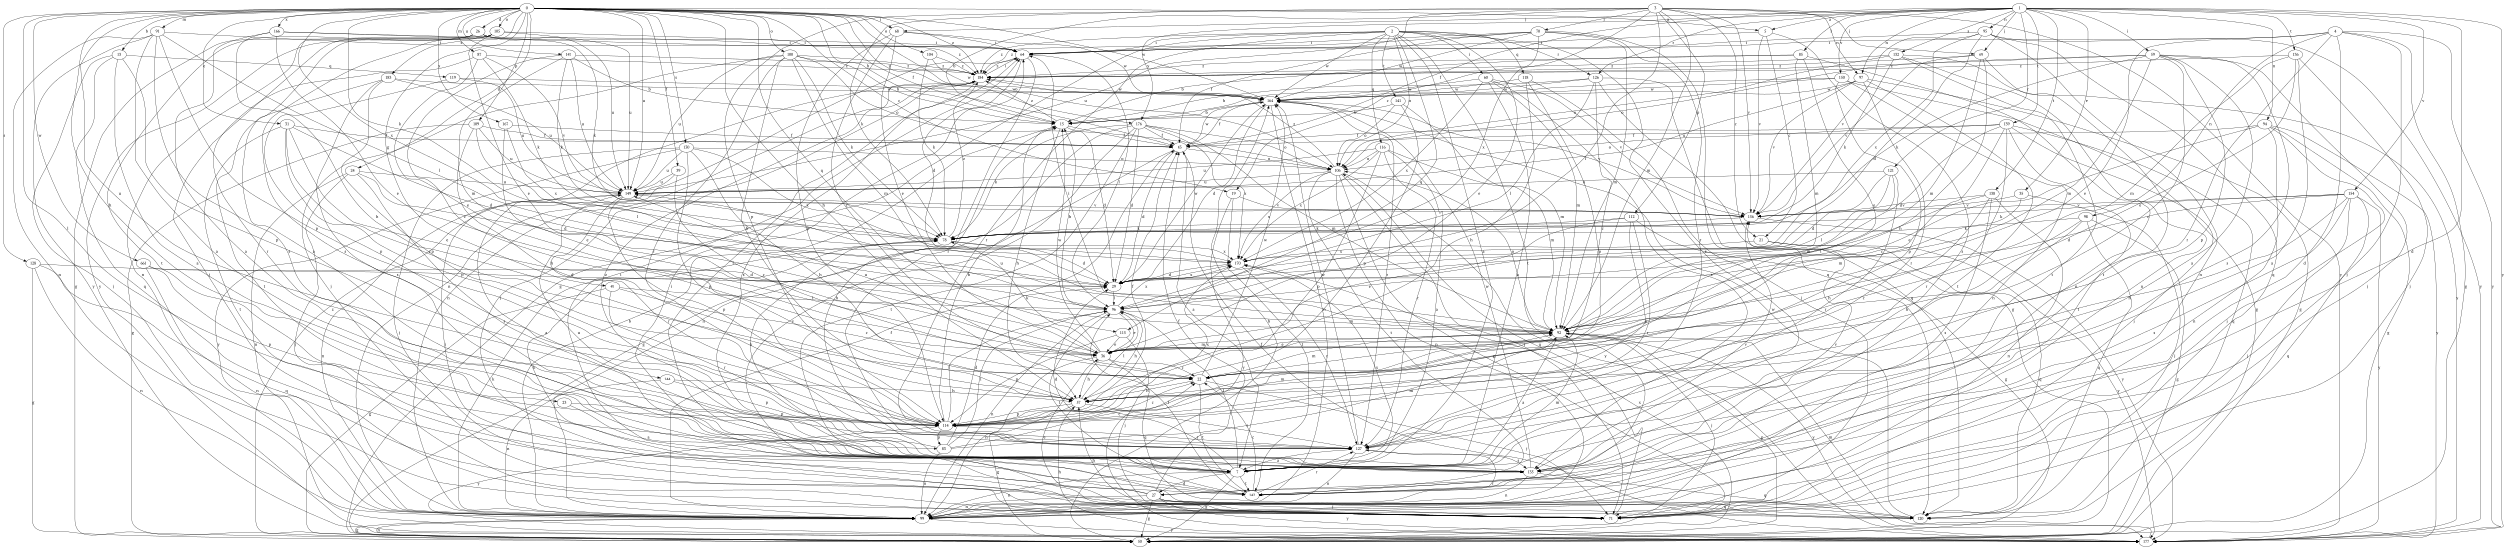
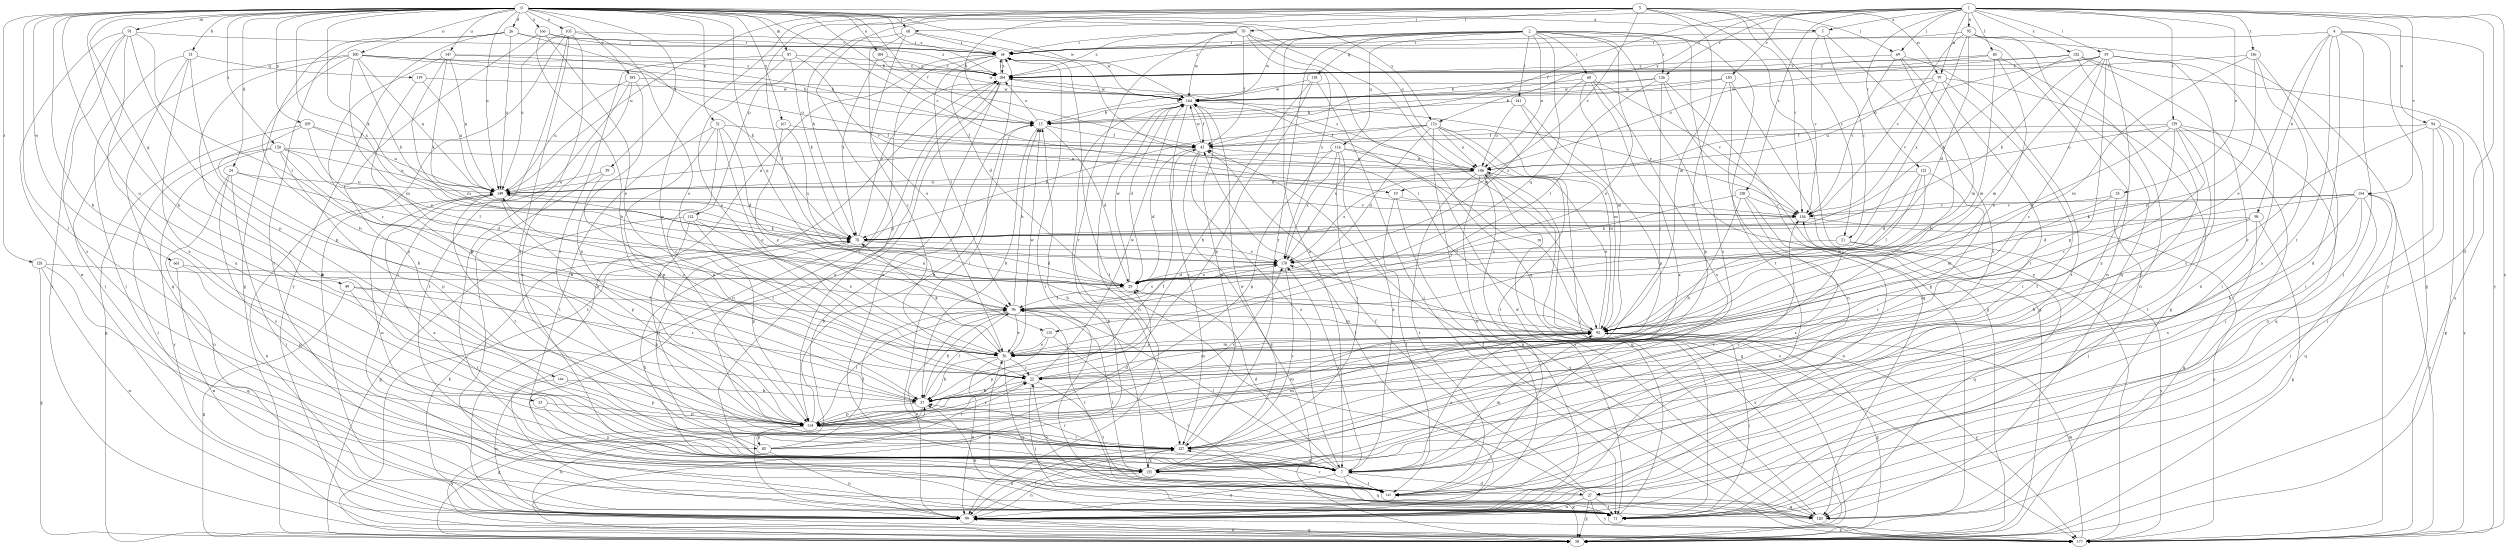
  strict digraph {
    fontname="PT Serif"
    node [fontname="PT Serif"]
    edge [fontname="PT Serif"]
    0
    5
    13
    15
    19
    24
    26
    31
    39
    43
    49
-   53 [label=23]
+   53
    57
    68
    78
    83
    87
    91
    100
    104
    105
    106
    109
    115
    128
    130
    144
    147
    149
    n30 [label=661]
    164
    166
    167
    170
    176
    183
    184
    64
    135
    21
    156
    7
    114
    71
    119
    120
    29
    177
    142
    99
    50
    36
    22
    127
    n55 [label=96]
    92
    1
    27
    35
    59
    69
    85
    94
    95
    97
    121
    126
    132
    136
    138
    139
    150
    154
    2
    60
    116
    118
    141
    3
    70
    112
    4
    98
    0 -> 5 [label=a]
    0 -> 13 [label=b]
    0 -> 15 [label=b]
    0 -> 19 [label=c]
    0 -> 24 [label=d]
    0 -> 26 [label=d]
    0 -> 31 [label=e]
    0 -> 39 [label=f]
    0 -> 43 [label=f]
    0 -> 49 [label=g]
    0 -> 53 [label=h]
    0 -> 57 [label=h]
    0 -> 68 [label=j]
    0 -> 78 [label=k]
    0 -> 83 [label=l]
    0 -> 87 [label=m]
    0 -> 91 [label=m]
    0 -> 100 [label=o]
    0 -> 104 [label=o]
    0 -> 105 [label=o]
    0 -> 106 [label=o]
    0 -> 109 [label=p]
    0 -> 115 [label=q]
    0 -> 128 [label=s]
    0 -> 130 [label=s]
    0 -> 144 [label=u]
    0 -> 147 [label=u]
    0 -> 149 [label=u]
    0 -> n30 [label=w]
    0 -> 164 [label=w]
    0 -> 166 [label=x]
    0 -> 167 [label=x]
    0 -> 170 [label=x]
    0 -> 176 [label=y]
    0 -> 183 [label=z]
    0 -> 184 [label=z]
    5 -> 64 [label=i]
    5 -> 135 [label=s]
    5 -> 21 [label=c]
    5 -> 156 [label=v]
    13 -> 7 [label=a]
    13 -> 114 [label=p]
    13 -> 71 [label=j]
    13 -> 119 [label=q]
    13 -> 120 [label=q]
    15 -> 43 [label=f]
    15 -> 57 [label=h]
    15 -> 184 [label=z]
    15 -> 29 [label=d]
    19 -> 156 [label=v]
    19 -> 177 [label=y]
    19 -> 142 [label=t]
    24 -> 149 [label=u]
    24 -> 135 [label=s]
    24 -> 71 [label=j]
    24 -> 29 [label=d]
    24 -> 99 [label=n]
    26 -> 78 [label=k]
    26 -> 149 [label=u]
    26 -> 64 [label=i]
    26 -> 177 [label=y]
    26 -> 142 [label=t]
    26 -> 50 [label=g]
    31 -> 43 [label=f]
    31 -> 114 [label=p]
    31 -> 29 [label=d]
    31 -> 142 [label=t]
    31 -> 36 [label=e]
    31 -> 22 [label=c]
    39 -> 149 [label=u]
    39 -> 71 [label=j]
    39 -> 22 [label=c]
    43 -> 106 [label=o]
    43 -> 164 [label=w]
    43 -> 7 [label=a]
    43 -> 29 [label=d]
    43 -> 50 [label=g]
    49 -> 50 [label=g]
    49 -> 22 [label=c]
    49 -> 127 [label=r]
    49 -> n55 [label=l]
    53 -> 7 [label=a]
    53 -> 114 [label=p]
    57 -> 114 [label=p]
    57 -> 50 [label=g]
-   57 -> 127 [label=r]
+   127 -> 57 [label=r]
    57 -> n55 [label=l]
    68 -> 164 [label=w]
    68 -> 64 [label=i]
    68 -> 114 [label=p]
    68 -> 36 [label=e]
    68 -> 22 [label=c]
    78 -> 170 [label=x]
    78 -> 184 [label=z]
    78 -> 29 [label=d]
    83 -> 78 [label=k]
    83 -> 29 [label=d]
    83 -> 99 [label=n]
    83 -> 22 [label=c]
    83 -> n55 [label=l]
    83 -> 92 [label=m]
    87 -> 78 [label=k]
    87 -> 184 [label=z]
    87 -> 156 [label=v]
    87 -> 36 [label=e]
    87 -> 127 [label=r]
    91 -> 64 [label=i]
    91 -> 135 [label=s]
    91 -> 7 [label=a]
    91 -> 114 [label=p]
    91 -> 177 [label=y]
    91 -> 99 [label=n]
    91 -> n55 [label=l]
    100 -> 15 [label=b]
    100 -> 57 [label=h]
    100 -> 78 [label=k]
    100 -> 106 [label=o]
    100 -> 149 [label=u]
    100 -> 184 [label=z]
    100 -> 71 [label=j]
    100 -> 127 [label=r]
    100 -> 92 [label=m]
    104 -> 78 [label=k]
    104 -> 164 [label=w]
    104 -> 184 [label=z]
    105 -> 149 [label=u]
    105 -> 64 [label=i]
    105 -> 135 [label=s]
    105 -> 7 [label=a]
    105 -> 71 [label=j]
    105 -> 99 [label=n]
    105 -> 36 [label=e]
    106 -> 149 [label=u]
    106 -> 170 [label=x]
    106 -> 184 [label=z]
    106 -> 71 [label=j]
    106 -> 177 [label=y]
    106 -> 142 [label=t]
    106 -> 99 [label=n]
    106 -> 50 [label=g]
    109 -> 43 [label=f]
    109 -> 57 [label=h]
    109 -> 149 [label=u]
    109 -> 50 [label=g]
    109 -> n55 [label=l]
    115 -> 114 [label=p]
    115 -> 71 [label=j]
    115 -> 36 [label=e]
    128 -> 120 [label=q]
    128 -> 29 [label=d]
    128 -> 99 [label=n]
    128 -> 50 [label=g]
    130 -> 57 [label=h]
    130 -> 106 [label=o]
    130 -> 149 [label=u]
    130 -> 170 [label=x]
    130 -> 114 [label=p]
    130 -> 71 [label=j]
    130 -> 177 [label=y]
    144 -> 57 [label=h]
    144 -> 114 [label=p]
    144 -> 99 [label=n]
    147 -> 15 [label=b]
    147 -> 78 [label=k]
    147 -> 149 [label=u]
    147 -> 184 [label=z]
    147 -> 22 [label=c]
    147 -> 92 [label=m]
    149 -> 156 [label=v]
    149 -> 7 [label=a]
    149 -> 114 [label=p]
    149 -> 99 [label=n]
    149 -> 127 [label=r]
    n30 -> 114 [label=p]
    n30 -> 29 [label=d]
    n30 -> 99 [label=n]
    164 -> 15 [label=b]
    164 -> 43 [label=f]
    164 -> 156 [label=v]
    164 -> 29 [label=d]
    164 -> 99 [label=n]
    164 -> 127 [label=r]
    166 -> 57 [label=h]
    166 -> 184 [label=z]
    166 -> 64 [label=i]
    166 -> 7 [label=a]
    166 -> 36 [label=e]
    167 -> 43 [label=f]
    167 -> 170 [label=x]
    167 -> 36 [label=e]
    170 -> 29 [label=d]
    170 -> 127 [label=r]
    176 -> 43 [label=f]
    176 -> 78 [label=k]
    176 -> 106 [label=o]
    176 -> 170 [label=x]
-   176 -> 71 [label=v]
+   176 -> 71 [label=j]
    176 -> 29 [label=d]
    176 -> 142 [label=t]
    176 -> 99 [label=n]
    176 -> 92 [label=m]
    183 -> 149 [label=u]
    183 -> 164 [label=w]
    183 -> 135 [label=s]
    183 -> 114 [label=p]
    183 -> 142 [label=t]
    184 -> 164 [label=w]
    184 -> 64 [label=i]
    184 -> 135 [label=s]
    184 -> 71 [label=j]
    184 -> 99 [label=n]
    64 -> 184 [label=z]
    64 -> 29 [label=d]
    64 -> 99 [label=n]
    64 -> 127 [label=r]
    64 -> n55 [label=l]
    135 -> 15 [label=b]
    135 -> 149 [label=u]
    135 -> 164 [label=w]
    135 -> 184 [label=z]
    135 -> 156 [label=v]
    135 -> 120 [label=q]
    135 -> 99 [label=n]
    21 -> 170 [label=x]
    21 -> 120 [label=q]
    21 -> 177 [label=y]
    156 -> 78 [label=k]
    156 -> 177 [label=y]
    7 -> 170 [label=x]
    7 -> 64 [label=i]
    7 -> 156 [label=v]
    7 -> 29 [label=d]
    7 -> 142 [label=t]
    7 -> 99 [label=n]
    7 -> 50 [label=g]
    7 -> n55 [label=l]
    7 -> 92 [label=m]
    7 -> 27 [label=d]
    114 -> 15 [label=b]
    114 -> 43 [label=f]
    114 -> 83 [label=p]
    114 -> 170 [label=x]
    114 -> 177 [label=y]
    114 -> 22 [label=c]
    114 -> 127 [label=r]
    114 -> n55 [label=l]
    114 -> 92 [label=m]
    71 -> 57 [label=h]
    71 -> 106 [label=q]
    71 -> 36 [label=e]
    119 -> 149 [label=u]
    119 -> 164 [label=w]
    119 -> 114 [label=p]
    120 -> 164 [label=w]
    120 -> 64 [label=i]
    29 -> 164 [label=w]
    29 -> 170 [label=x]
    29 -> n55 [label=l]
    177 -> 43 [label=f]
    177 -> 57 [label=h]
    177 -> 92 [label=m]
    142 -> 22 [label=c]
    142 -> 127 [label=r]
    142 -> n55 [label=l]
    99 -> 15 [label=b]
    99 -> 43 [label=f]
    99 -> 78 [label=k]
    99 -> 177 [label=y]
    99 -> 50 [label=g]
    99 -> 127 [label=r]
    50 -> 164 [label=b]
    50 -> 170 [label=x]
    50 -> 184 [label=z]
    50 -> 99 [label=n]
    36 -> 15 [label=w]
    36 -> 57 [label=h]
    36 -> 78 [label=k]
    36 -> 149 [label=u]
    36 -> 120 [label=q]
    36 -> 99 [label=n]
    36 -> 22 [label=c]
    36 -> 92 [label=m]
    22 -> 57 [label=h]
    22 -> 164 [label=w]
    22 -> 71 [label=j]
    22 -> 142 [label=t]
    22 -> 92 [label=m]
    127 -> 164 [label=w]
    127 -> 135 [label=s]
    127 -> 7 [label=a]
    127 -> 99 [label=n]
    n55 -> 15 [label=b]
    n55 -> 57 [label=h]
    n55 -> 170 [label=x]
    n55 -> 142 [label=t]
    n55 -> 99 [label=n]
    n55 -> 36 [label=e]
    n55 -> 92 [label=m]
    92 -> 106 [label=o]
    92 -> 149 [label=u]
    92 -> 64 [label=i]
    92 -> 7 [label=a]
    92 -> 71 [label=j]
    92 -> 177 [label=y]
    92 -> 50 [label=g]
    92 -> 36 [label=e]
    1 -> 5 [label=a]
    1 -> 43 [label=f]
    1 -> 68 [label=j]
    1 -> 176 [label=y]
    1 -> 177 [label=y]
    1 -> 27 [label=d]
    1 -> 35 [label=e]
    1 -> 59 [label=i]
    1 -> 69 [label=j]
    1 -> 85 [label=l]
    1 -> 94 [label=n]
    1 -> 95 [label=n]
    1 -> 97 [label=n]
    1 -> 121 [label=r]
    1 -> 126 [label=r]
    1 -> 132 [label=s]
    1 -> 136 [label=t]
    1 -> 138 [label=t]
    1 -> 139 [label=t]
    1 -> 150 [label=v]
    1 -> 154 [label=v]
    27 -> 43 [label=f]
    27 -> 78 [label=k]
    27 -> 64 [label=i]
    27 -> 71 [label=j]
    27 -> 120 [label=q]
    27 -> 177 [label=y]
    27 -> 99 [label=n]
    27 -> 50 [label=g]
    35 -> 156 [label=v]
    35 -> 71 [label=j]
    35 -> 92 [label=m]
    59 -> 78 [label=k]
    59 -> 106 [label=o]
    59 -> 184 [label=z]
    59 -> 135 [label=s]
    59 -> 7 [label=a]
    59 -> 114 [label=p]
    59 -> 71 [label=j]
    59 -> 22 [label=c]
    59 -> 92 [label=m]
    69 -> 57 [label=h]
    69 -> 184 [label=z]
    69 -> 156 [label=v]
    69 -> 142 [label=t]
    69 -> 92 [label=m]
    85 -> 15 [label=b]
    85 -> 184 [label=z]
    85 -> 99 [label=n]
    85 -> 36 [label=e]
    85 -> 92 [label=m]
    94 -> 43 [label=f]
    94 -> 71 [label=j]
    94 -> 177 [label=y]
    94 -> 99 [label=n]
    94 -> 50 [label=g]
    94 -> 36 [label=e]
    95 -> 170 [label=x]
    95 -> 64 [label=i]
    95 -> 156 [label=v]
    95 -> 120 [label=q]
    95 -> 29 [label=d]
    95 -> 177 [label=y]
    95 -> 99 [label=n]
    97 -> 149 [label=u]
    97 -> 164 [label=w]
    97 -> 156 [label=v]
    97 -> 142 [label=t]
    97 -> 50 [label=g]
    97 -> 127 [label=r]
    121 -> 149 [label=u]
    121 -> 29 [label=d]
    121 -> 127 [label=r]
    121 -> n55 [label=l]
    121 -> 92 [label=m]
    126 -> 15 [label=b]
    126 -> 164 [label=w]
    126 -> 120 [label=q]
    126 -> 50 [label=g]
    126 -> 22 [label=c]
    126 -> n55 [label=l]
    132 -> 78 [label=k]
    132 -> 106 [label=o]
    132 -> 184 [label=z]
    132 -> 177 [label=y]
    132 -> 142 [label=t]
    132 -> 99 [label=n]
    136 -> 184 [label=z]
    136 -> 7 [label=a]
    136 -> 71 [label=j]
    136 -> 36 [label=e]
    136 -> 92 [label=m]
    138 -> 57 [label=h]
    138 -> 135 [label=s]
    138 -> 156 [label=v]
    138 -> 99 [label=n]
    138 -> n55 [label=l]
    139 -> 43 [label=f]
    139 -> 106 [label=o]
    139 -> 71 [label=j]
    139 -> 120 [label=q]
    139 -> 29 [label=d]
    139 -> 142 [label=t]
    139 -> 22 [label=c]
    139 -> 127 [label=r]
    150 -> 15 [label=b]
    150 -> 164 [label=w]
    150 -> 114 [label=p]
    150 -> 99 [label=n]
    150 -> 50 [label=g]
    154 -> 57 [label=h]
    154 -> 78 [label=k]
    154 -> 135 [label=s]
    154 -> 156 [label=v]
    154 -> 71 [label=j]
    154 -> 120 [label=q]
    154 -> 29 [label=d]
    154 -> 177 [label=y]
    2 -> 106 [label=o]
    2 -> 115 [label=q]
    2 -> 164 [label=w]
    2 -> 184 [label=z]
    2 -> 64 [label=i]
    2 -> 135 [label=s]
    2 -> 7 [label=a]
    2 -> 142 [label=t]
    2 -> 50 [label=g]
    2 -> 36 [label=e]
    2 -> 127 [label=r]
    2 -> 126 [label=r]
    2 -> 60 [label=i]
    2 -> 116 [label=q]
    2 -> 118 [label=q]
    2 -> 141 [label=t]
    60 -> 164 [label=w]
    60 -> 170 [label=x]
    60 -> 135 [label=s]
    60 -> 156 [label=v]
    60 -> 7 [label=a]
    60 -> 92 [label=m]
    116 -> 106 [label=o]
    116 -> 149 [label=u]
    116 -> 170 [label=x]
    116 -> 7 [label=a]
    116 -> 114 [label=p]
    116 -> 127 [label=r]
    116 -> 92 [label=m]
    118 -> 57 [label=h]
    118 -> 164 [label=w]
    118 -> 114 [label=p]
    118 -> 71 [label=j]
    141 -> 15 [label=b]
    141 -> 106 [label=o]
    141 -> 114 [label=p]
    141 -> 92 [label=m]
    3 -> 15 [label=b]
    3 -> 19 [label=c]
    3 -> 78 [label=k]
    3 -> 149 [label=u]
    3 -> 21 [label=c]
    3 -> 156 [label=v]
    3 -> 114 [label=p]
    3 -> 177 [label=y]
    3 -> n55 [label=l]
    3 -> 92 [label=m]
    3 -> 69 [label=j]
    3 -> 97 [label=n]
    3 -> 70 [label=j]
    3 -> 112 [label=p]
    70 -> 43 [label=f]
    70 -> 164 [label=w]
    70 -> 170 [label=x]
    70 -> 184 [label=z]
    70 -> 64 [label=i]
    70 -> 120 [label=q]
    70 -> 127 [label=r]
    70 -> 92 [label=m]
    112 -> 78 [label=k]
    112 -> 114 [label=p]
    112 -> 50 [label=g]
    112 -> 36 [label=e]
    112 -> 127 [label=r]
    4 -> 64 [label=i]
    4 -> 71 [label=j]
    4 -> 177 [label=y]
    4 -> 50 [label=g]
    4 -> 36 [label=e]
    4 -> 127 [label=r]
    4 -> 27 [label=d]
    4 -> 98 [label=n]
    98 -> 57 [label=h]
    98 -> 78 [label=k]
    98 -> 120 [label=q]
    98 -> 50 [label=g]
    98 -> 22 [label=c]
  }
